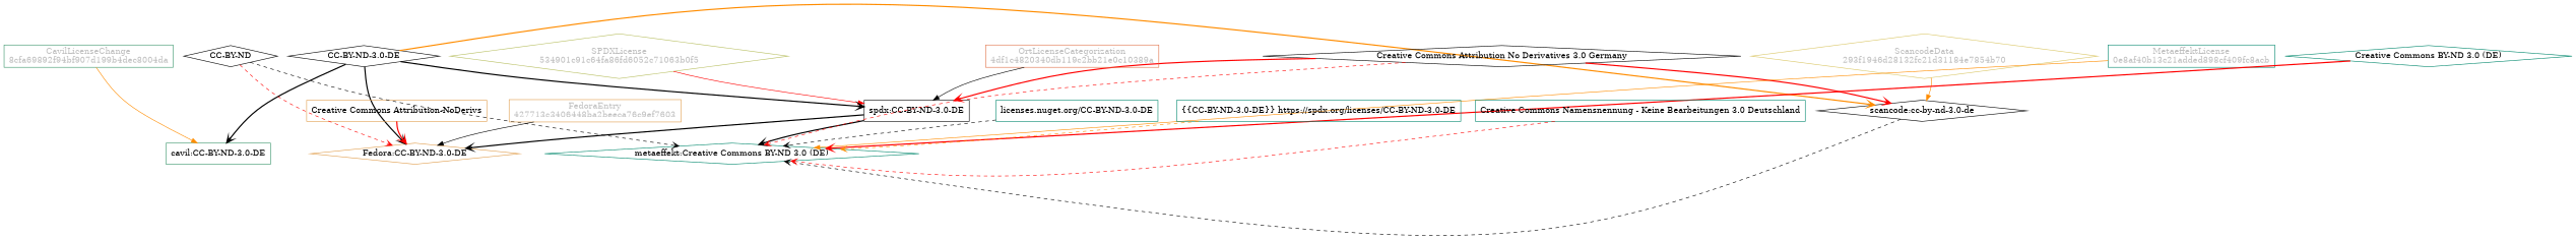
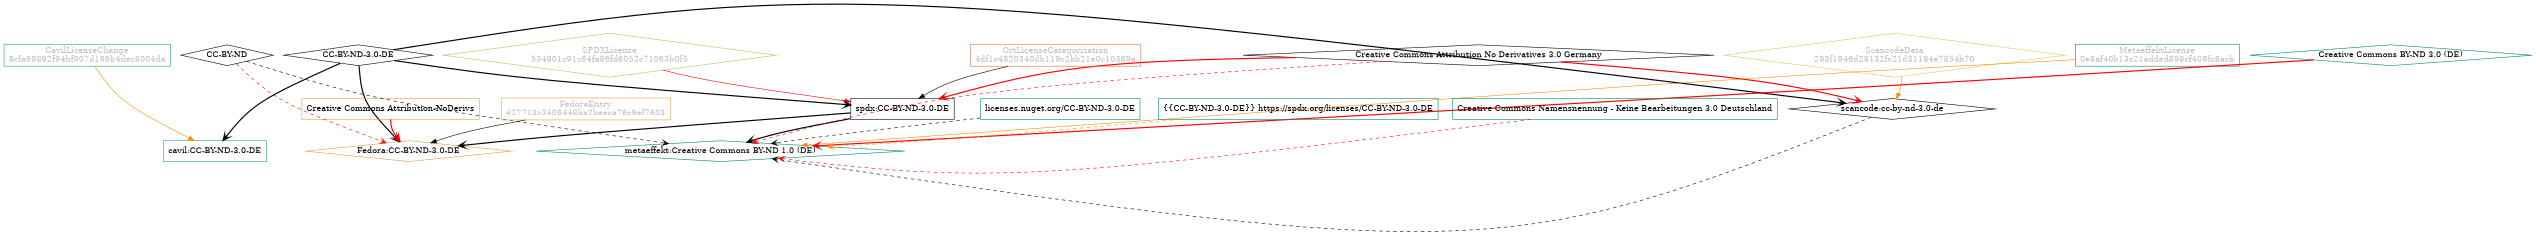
  strict digraph {
    splines=curved
    node [color="#00876c" shape=box]
    edge [color=black weight=0.5 arrowhead=vee style=bold]
    n1 [color="#b8bf62" fillcolor="beige;1" fontcolor=gray label="SPDXLicense\n534901c91c64fa86fd6052c71063b0f5" shape=diamond]
    n2 [label="spdx:CC-BY-ND-3.0-DE" color=""]
    n3 [color="#e09d4b" label="Fedora:CC-BY-ND-3.0-DE" shape=diamond]
-   n4 [label="metaeffekt:Creative Commons BY-ND 3.0 (DE)" shape=diamond]
+   n4 [label="metaeffekt:Creative Commons BY-ND 1.0 (DE)" shape=diamond]
    n5 [label="CC-BY-ND-3.0-DE" shape=diamond color=""]
    n6 [label="scancode:cc-by-nd-3.0-de" shape=diamond color=""]
    n7 [color="#379469" label="cavil:CC-BY-ND-3.0-DE"]
    n8 [label="Creative Commons Attribution No Derivatives 3.0 Germany" shape=diamond color=""]
    n9 [color="#e09d4b" label="Creative Commons Attribution-NoDerivs"]
    n10 [label="CC-BY-ND" shape=diamond color=""]
    n11 [color="#e09d4b" fillcolor="beige;1" fontcolor=gray label="FedoraEntry\n427713c3406448ba2beeca76c9ef7603"]
    n12 [color="#dac767" fillcolor="beige;1" fontcolor=gray label="ScancodeData\n293f1946d28132fc21d31184e7854b70" shape=diamond]
    n13 [color="#e06f45" fillcolor="beige;1" fontcolor=gray label="OrtLicenseCategorization\n4df1c4820340db119c2bb21e0c10389a"]
    n14 [color="#379469" fillcolor="beige;1" fontcolor=gray label="CavilLicenseChange\n8cfa69892f94bf907d199b4dec8004da"]
    n15 [fillcolor="beige;1" fontcolor=gray label="MetaeffektLicense\n0e8af40b13c21added898cf409fc8acb"]
    n16 [label="Creative Commons BY-ND 3.0 (DE)" shape=diamond]
    n17 [label="licenses.nuget.org/CC-BY-ND-3.0-DE"]
    n18 [label="{{CC-BY-ND-3.0-DE}} https://spdx.org/licenses/CC-BY-ND-3.0-DE"]
    n19 [label="Creative Commons Namensnennung - Keine Bearbeitungen 3.0 Deutschland"]
    n1 -> n2 [color=red arrowhead="" style=""]
    n2 -> n3 [weight=0.7]
    n2 -> n4 [weight=0.7]
    n5 -> n2 [weight=0.7]
    n5 -> n3 [weight=0.7]
-   n5 -> n6 [color=darkorange weight=0.7]
+   n5 -> n6 [weight=0.7]
    n5 -> n7 [weight=0.7]
    n6 -> n4 [style=dashed]
    n8 -> n2 [color=red weight=0.7]
    n8 -> n4 [color=red style=dashed]
    n8 -> n6 [color=red weight=0.7]
    n9 -> n3 [color=red]
    n10 -> n3 [color=red style=dashed]
    n10 -> n4 [style=dashed]
    n11 -> n3 [arrowhead="" style=""]
    n12 -> n6 [color=darkorange arrowhead="" style=""]
    n13 -> n2 [arrowhead="" style=""]
    n14 -> n7 [color=darkorange arrowhead="" style=""]
    n15 -> n4 [color=darkorange arrowhead="" style=""]
    n16 -> n4 [color=red weight=0.7]
    n17 -> n4 [style=dashed]
    n18 -> n4 [color=darkorange style=dashed]
    n19 -> n4 [color=red style=dashed]
  }
